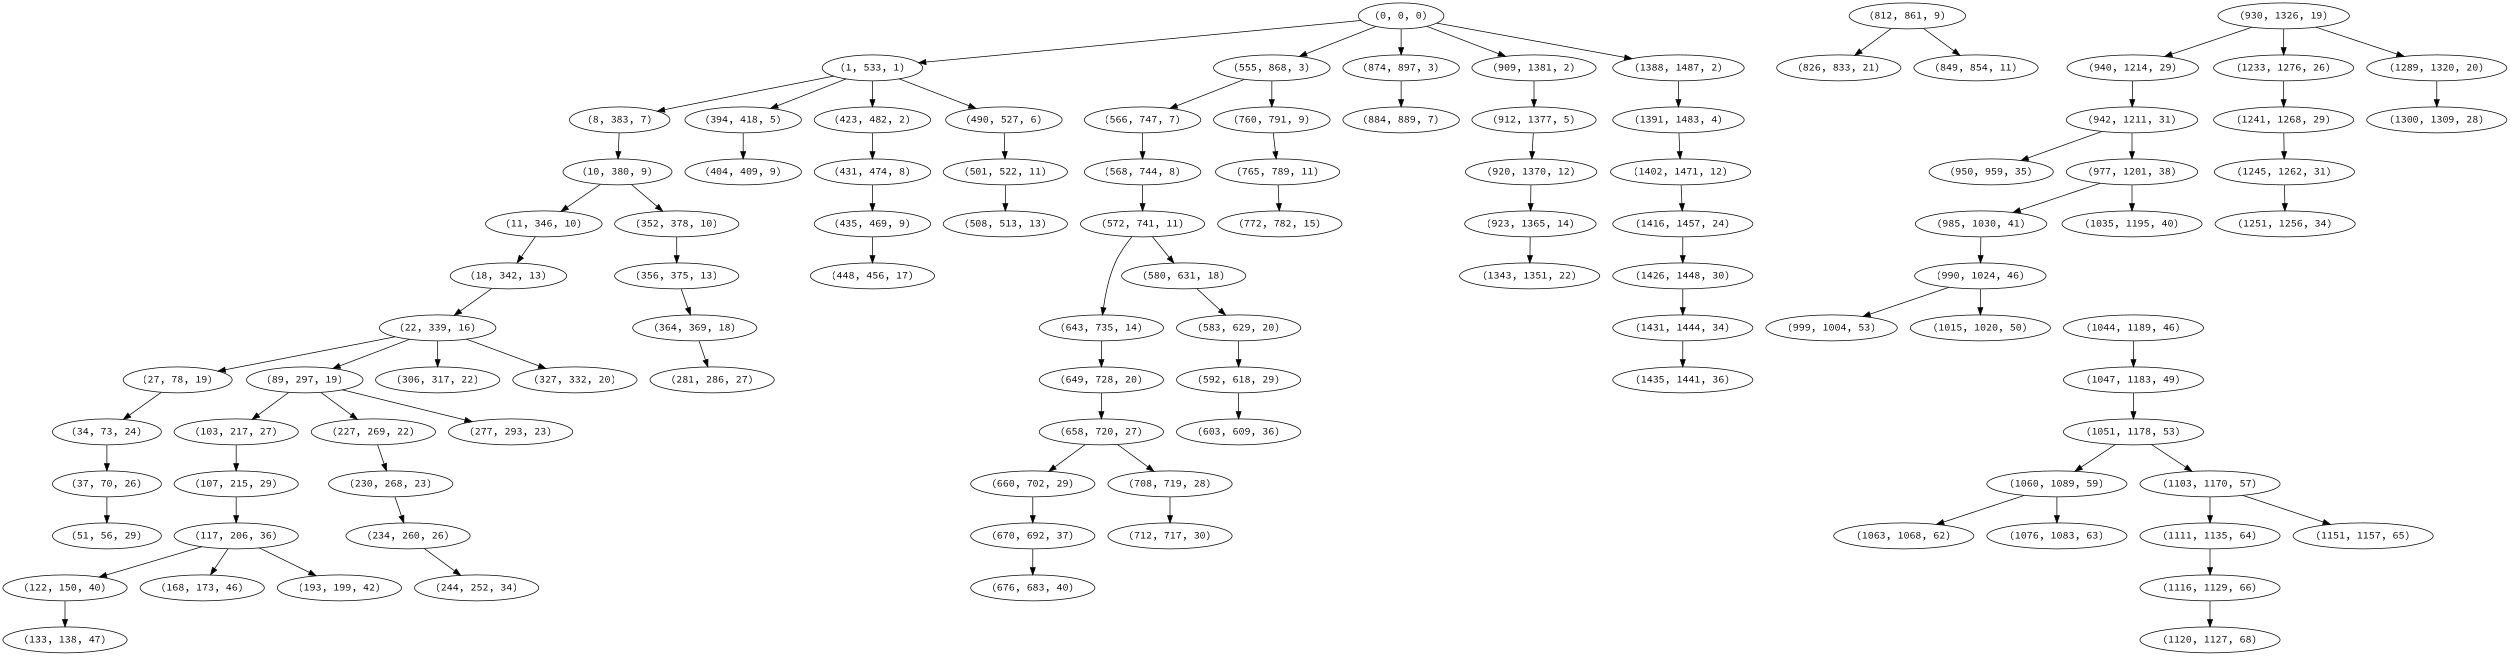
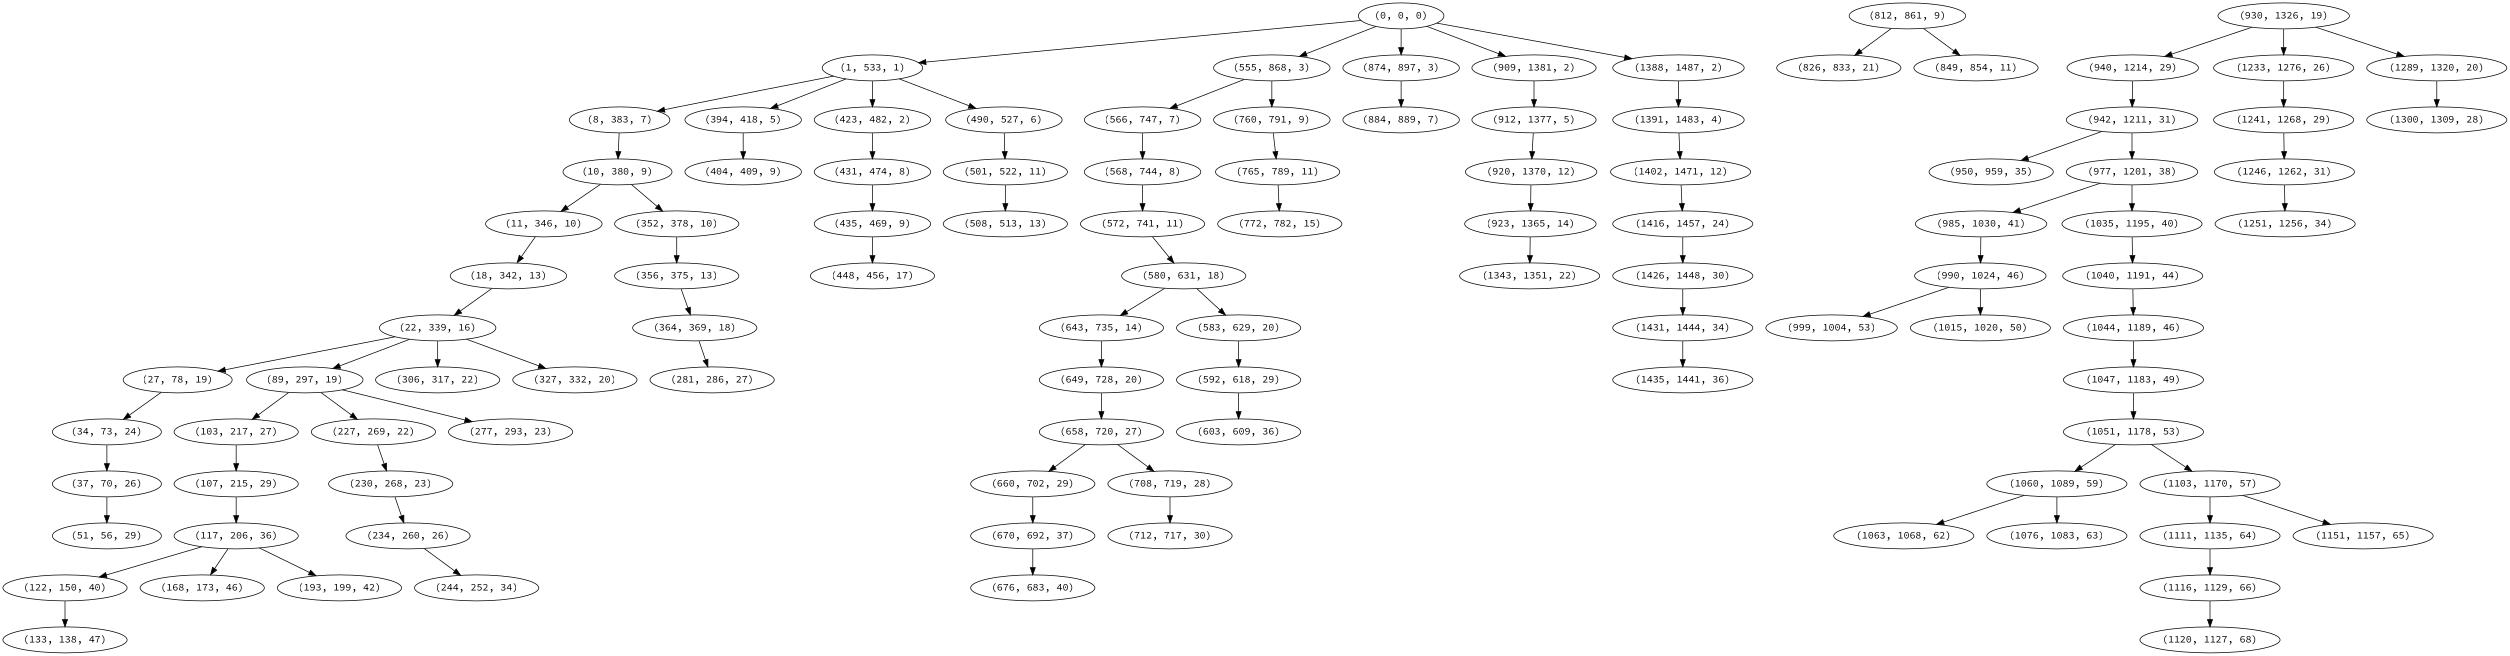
  digraph {
    fontname="Source Code Pro"
    node [fontname="Source Code Pro"]
    edge [fontname="Source Code Pro"]
    "(0, 0, 0)"
    "(1, 533, 1)"
    "(555, 868, 3)"
    "(874, 897, 3)"
    "(909, 1381, 2)"
    "(1388, 1487, 2)"
    "(8, 383, 7)"
    "(394, 418, 5)"
    "(423, 482, 2)"
    "(490, 527, 6)"
    "(566, 747, 7)"
    "(760, 791, 9)"
    "(884, 889, 7)"
    "(912, 1377, 5)"
    "(1391, 1483, 4)"
    "(10, 380, 9)"
    "(404, 409, 9)"
    "(431, 474, 8)"
    "(501, 522, 11)"
    "(11, 346, 10)"
    "(352, 378, 10)"
    "(18, 342, 13)"
    "(356, 375, 13)"
    "(22, 339, 16)"
    "(27, 78, 19)"
    "(89, 297, 19)"
    "(306, 317, 22)"
    "(327, 332, 20)"
    "(34, 73, 24)"
    "(103, 217, 27)"
    "(227, 269, 22)"
    "(277, 293, 23)"
    "(37, 70, 26)"
    "(51, 56, 29)"
    "(107, 215, 29)"
    "(230, 268, 23)"
    "(117, 206, 36)"
    "(122, 150, 40)"
    "(168, 173, 46)"
    "(193, 199, 42)"
    "(133, 138, 47)"
    "(234, 260, 26)"
    "(244, 252, 34)"
    "(364, 369, 18)"
    "(281, 286, 27)"
    "(435, 469, 9)"
    "(448, 456, 17)"
    "(508, 513, 13)"
    "(568, 744, 8)"
    "(765, 789, 11)"
    "(812, 861, 9)"
    "(826, 833, 21)"
    "(849, 854, 11)"
    "(572, 741, 11)"
    "(580, 631, 18)"
    "(643, 735, 14)"
    "(583, 629, 20)"
    "(649, 728, 20)"
    "(592, 618, 29)"
    "(603, 609, 36)"
    "(658, 720, 27)"
    "(660, 702, 29)"
    "(708, 719, 28)"
    "(670, 692, 37)"
    "(712, 717, 30)"
    "(676, 683, 40)"
    "(772, 782, 15)"
    "(920, 1370, 12)"
    "(923, 1365, 14)"
    "(1343, 1351, 22)"
    "(930, 1326, 19)"
    "(940, 1214, 29)"
    "(1233, 1276, 26)"
    "(1289, 1320, 20)"
    "(942, 1211, 31)"
    "(1241, 1268, 29)"
    "(1300, 1309, 28)"
    "(950, 959, 35)"
    "(977, 1201, 38)"
    "(985, 1030, 41)"
    "(1035, 1195, 40)"
    "(990, 1024, 46)"
+   "(1040, 1191, 44)"
    "(999, 1004, 53)"
    "(1015, 1020, 50)"
    "(1044, 1189, 46)"
    "(1047, 1183, 49)"
    "(1051, 1178, 53)"
    "(1060, 1089, 59)"
    "(1103, 1170, 57)"
    "(1063, 1068, 62)"
    "(1076, 1083, 63)"
    "(1111, 1135, 64)"
    "(1151, 1157, 65)"
    "(1116, 1129, 66)"
    "(1120, 1127, 68)"
-   "(1245, 1262, 31)"
+   "(1245, 1262, 31)" [label="(1246, 1262, 31)"]
    "(1251, 1256, 34)"
    "(1402, 1471, 12)"
    "(1416, 1457, 24)"
    "(1426, 1448, 30)"
    "(1431, 1444, 34)"
    "(1435, 1441, 36)"
    "(0, 0, 0)" -> "(1, 533, 1)"
    "(0, 0, 0)" -> "(555, 868, 3)"
    "(0, 0, 0)" -> "(874, 897, 3)"
    "(0, 0, 0)" -> "(909, 1381, 2)"
    "(0, 0, 0)" -> "(1388, 1487, 2)"
    "(1, 533, 1)" -> "(8, 383, 7)"
    "(1, 533, 1)" -> "(394, 418, 5)"
    "(1, 533, 1)" -> "(423, 482, 2)"
    "(1, 533, 1)" -> "(490, 527, 6)"
    "(555, 868, 3)" -> "(566, 747, 7)"
    "(555, 868, 3)" -> "(760, 791, 9)"
    "(874, 897, 3)" -> "(884, 889, 7)"
    "(909, 1381, 2)" -> "(912, 1377, 5)"
    "(1388, 1487, 2)" -> "(1391, 1483, 4)"
    "(8, 383, 7)" -> "(10, 380, 9)"
    "(394, 418, 5)" -> "(404, 409, 9)"
    "(423, 482, 2)" -> "(431, 474, 8)"
    "(490, 527, 6)" -> "(501, 522, 11)"
    "(566, 747, 7)" -> "(568, 744, 8)"
    "(760, 791, 9)" -> "(765, 789, 11)"
    "(912, 1377, 5)" -> "(920, 1370, 12)"
    "(1391, 1483, 4)" -> "(1402, 1471, 12)"
    "(10, 380, 9)" -> "(11, 346, 10)"
    "(10, 380, 9)" -> "(352, 378, 10)"
    "(431, 474, 8)" -> "(435, 469, 9)"
    "(501, 522, 11)" -> "(508, 513, 13)"
    "(11, 346, 10)" -> "(18, 342, 13)"
    "(352, 378, 10)" -> "(356, 375, 13)"
    "(18, 342, 13)" -> "(22, 339, 16)"
    "(356, 375, 13)" -> "(364, 369, 18)"
    "(22, 339, 16)" -> "(27, 78, 19)"
    "(22, 339, 16)" -> "(89, 297, 19)"
    "(22, 339, 16)" -> "(306, 317, 22)"
    "(22, 339, 16)" -> "(327, 332, 20)"
    "(27, 78, 19)" -> "(34, 73, 24)"
    "(89, 297, 19)" -> "(103, 217, 27)"
    "(89, 297, 19)" -> "(227, 269, 22)"
    "(89, 297, 19)" -> "(277, 293, 23)"
    "(34, 73, 24)" -> "(37, 70, 26)"
    "(103, 217, 27)" -> "(107, 215, 29)"
    "(227, 269, 22)" -> "(230, 268, 23)"
    "(37, 70, 26)" -> "(51, 56, 29)"
    "(107, 215, 29)" -> "(117, 206, 36)"
    "(230, 268, 23)" -> "(234, 260, 26)"
    "(117, 206, 36)" -> "(122, 150, 40)"
    "(117, 206, 36)" -> "(168, 173, 46)"
    "(117, 206, 36)" -> "(193, 199, 42)"
    "(122, 150, 40)" -> "(133, 138, 47)"
    "(234, 260, 26)" -> "(244, 252, 34)"
    "(364, 369, 18)" -> "(281, 286, 27)"
    "(435, 469, 9)" -> "(448, 456, 17)"
    "(568, 744, 8)" -> "(572, 741, 11)"
    "(765, 789, 11)" -> "(772, 782, 15)"
    "(812, 861, 9)" -> "(826, 833, 21)"
    "(812, 861, 9)" -> "(849, 854, 11)"
    "(572, 741, 11)" -> "(580, 631, 18)"
-   "(572, 741, 11)" -> "(643, 735, 14)"
+   "(580, 631, 18)" -> "(643, 735, 14)"
    "(580, 631, 18)" -> "(583, 629, 20)"
    "(643, 735, 14)" -> "(649, 728, 20)"
    "(583, 629, 20)" -> "(592, 618, 29)"
    "(649, 728, 20)" -> "(658, 720, 27)"
    "(592, 618, 29)" -> "(603, 609, 36)"
    "(658, 720, 27)" -> "(660, 702, 29)"
    "(658, 720, 27)" -> "(708, 719, 28)"
    "(660, 702, 29)" -> "(670, 692, 37)"
    "(708, 719, 28)" -> "(712, 717, 30)"
    "(670, 692, 37)" -> "(676, 683, 40)"
    "(920, 1370, 12)" -> "(923, 1365, 14)"
    "(923, 1365, 14)" -> "(1343, 1351, 22)"
    "(930, 1326, 19)" -> "(940, 1214, 29)"
    "(930, 1326, 19)" -> "(1233, 1276, 26)"
    "(930, 1326, 19)" -> "(1289, 1320, 20)"
    "(940, 1214, 29)" -> "(942, 1211, 31)"
    "(1233, 1276, 26)" -> "(1241, 1268, 29)"
    "(1289, 1320, 20)" -> "(1300, 1309, 28)"
    "(942, 1211, 31)" -> "(950, 959, 35)"
    "(942, 1211, 31)" -> "(977, 1201, 38)"
    "(1241, 1268, 29)" -> "(1245, 1262, 31)"
    "(977, 1201, 38)" -> "(985, 1030, 41)"
    "(977, 1201, 38)" -> "(1035, 1195, 40)"
    "(985, 1030, 41)" -> "(990, 1024, 46)"
+   "(1035, 1195, 40)" -> "(1040, 1191, 44)"
    "(990, 1024, 46)" -> "(999, 1004, 53)"
    "(990, 1024, 46)" -> "(1015, 1020, 50)"
+   "(1040, 1191, 44)" -> "(1044, 1189, 46)"
    "(1044, 1189, 46)" -> "(1047, 1183, 49)"
    "(1047, 1183, 49)" -> "(1051, 1178, 53)"
    "(1051, 1178, 53)" -> "(1060, 1089, 59)"
    "(1051, 1178, 53)" -> "(1103, 1170, 57)"
    "(1060, 1089, 59)" -> "(1063, 1068, 62)"
    "(1060, 1089, 59)" -> "(1076, 1083, 63)"
    "(1103, 1170, 57)" -> "(1111, 1135, 64)"
    "(1103, 1170, 57)" -> "(1151, 1157, 65)"
    "(1111, 1135, 64)" -> "(1116, 1129, 66)"
    "(1116, 1129, 66)" -> "(1120, 1127, 68)"
    "(1245, 1262, 31)" -> "(1251, 1256, 34)"
    "(1402, 1471, 12)" -> "(1416, 1457, 24)"
    "(1416, 1457, 24)" -> "(1426, 1448, 30)"
    "(1426, 1448, 30)" -> "(1431, 1444, 34)"
    "(1431, 1444, 34)" -> "(1435, 1441, 36)"
  }
